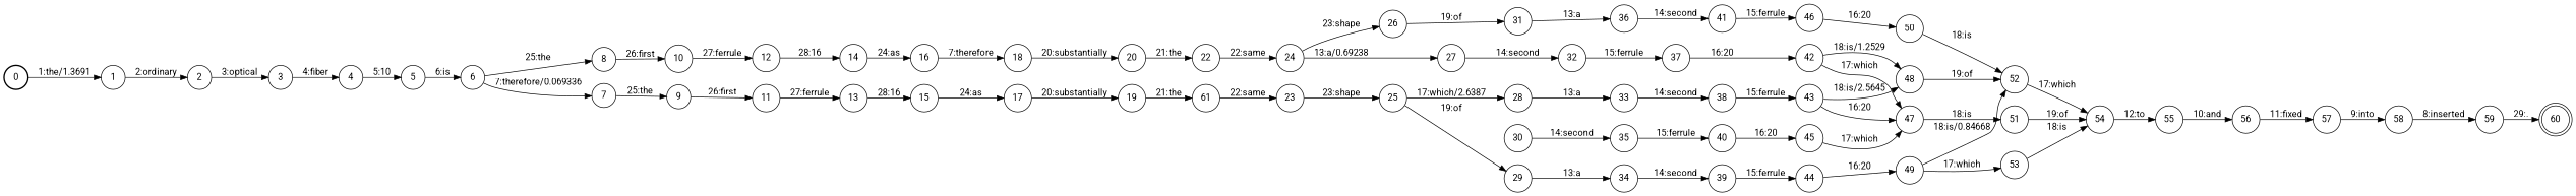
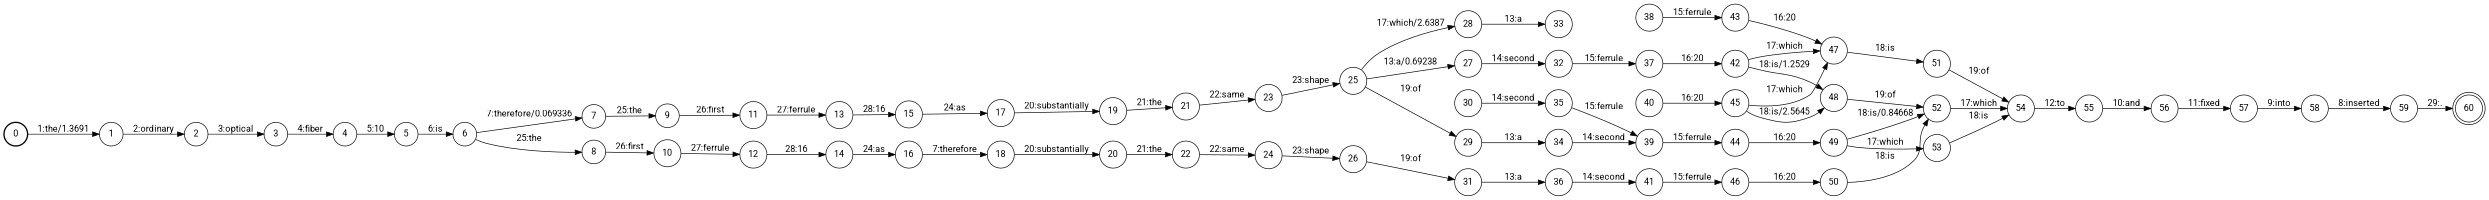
  digraph {
    fontname=Roboto
    nodesep=0.25
    rankdir=LR
    ranksep=0.4
    node [fontname=Roboto fontsize=14 shape=circle style=solid]
    edge [fontname=Roboto fontsize=14]
    n1 [label=0 style=bold]
    n2 [label=1]
    n3 [label=2]
    n4 [label=3]
    n5 [label=4]
    n6 [label=5]
    n7 [label=6]
    n8 [label=8]
    n9 [label=7]
    n10 [label=10]
    n11 [label=9]
    n12 [label=12]
    n13 [label=11]
    n14 [label=13]
    n15 [label=14]
    n16 [label=15]
    n17 [label=16]
    n18 [label=17]
    n19 [label=18]
    n20 [label=19]
    n21 [label=20]
-   n22 [label=61]
+   n22 [label=21]
    n23 [label=22]
    n24 [label=23]
    n25 [label=24]
    n26 [label=25]
    n27 [label=26]
    n28 [label=27]
    n29 [label=28]
    n30 [label=29]
    n31 [label=31]
    n32 [label=32]
    n33 [label=33]
    n34 [label=34]
    n35 [label=30]
    n36 [label=35]
    n37 [label=36]
    n38 [label=37]
    n39 [label=38]
    n40 [label=39]
    n41 [label=40]
    n42 [label=41]
    n43 [label=42]
    n44 [label=43]
    n45 [label=44]
    n46 [label=45]
    n47 [label=46]
    n48 [label=48]
    n49 [label=47]
    n50 [label=49]
    n51 [label=50]
    n52 [label=52]
    n53 [label=51]
    n54 [label=53]
    n55 [label=54]
    n56 [label=55]
    n57 [label=56]
    n58 [label=57]
    n59 [label=58]
    n60 [label=59]
    n61 [label=60 shape=doublecircle]
    n1 -> n2 [label="1:the/1.3691"]
    n2 -> n3 [label="2:ordinary"]
    n3 -> n4 [label="3:optical"]
    n4 -> n5 [label="4:fiber"]
    n5 -> n6 [label="5:10"]
    n6 -> n7 [label="6:is"]
    n7 -> n8 [label="25:the"]
    n7 -> n9 [label="7:therefore/0.069336"]
    n8 -> n10 [label="26:first"]
    n9 -> n11 [label="25:the"]
    n10 -> n12 [label="27:ferrule"]
    n11 -> n13 [label="26:first"]
    n12 -> n15 [label="28:16"]
    n13 -> n14 [label="27:ferrule"]
    n14 -> n16 [label="28:16"]
    n15 -> n17 [label="24:as"]
    n16 -> n18 [label="24:as"]
    n17 -> n19 [label="7:therefore"]
    n18 -> n20 [label="20:substantially"]
    n19 -> n21 [label="20:substantially"]
    n20 -> n22 [label="21:the"]
    n21 -> n23 [label="21:the"]
    n22 -> n24 [label="22:same"]
    n23 -> n25 [label="22:same"]
    n24 -> n26 [label="23:shape"]
    n25 -> n27 [label="23:shape"]
-   n25 -> n28 [label="13:a/0.69238"]
+   n26 -> n28 [label="13:a/0.69238"]
    n26 -> n29 [label="17:which/2.6387"]
    n26 -> n30 [label="19:of"]
    n27 -> n31 [label="19:of"]
    n28 -> n32 [label="14:second"]
    n29 -> n33 [label="13:a"]
    n30 -> n34 [label="13:a"]
    n31 -> n37 [label="13:a"]
    n32 -> n38 [label="15:ferrule"]
-   n33 -> n39 [label="14:second"]
    n34 -> n40 [label="14:second"]
    n35 -> n36 [label="14:second"]
-   n36 -> n41 [label="15:ferrule"]
+   n36 -> n40 [label="15:ferrule"]
    n37 -> n42 [label="14:second"]
    n38 -> n43 [label="16:20"]
    n39 -> n44 [label="15:ferrule"]
    n40 -> n45 [label="15:ferrule"]
    n41 -> n46 [label="16:20"]
    n42 -> n47 [label="15:ferrule"]
    n43 -> n48 [label="18:is/1.2529"]
    n43 -> n49 [label="17:which"]
    n44 -> n49 [label="16:20"]
    n45 -> n50 [label="16:20"]
-   n44 -> n48 [label="18:is/2.5645"]
+   n46 -> n48 [label="18:is/2.5645"]
    n46 -> n49 [label="17:which"]
    n47 -> n51 [label="16:20"]
    n48 -> n52 [label="19:of"]
    n49 -> n53 [label="18:is"]
    n50 -> n52 [label="18:is/0.84668"]
    n50 -> n54 [label="17:which"]
    n51 -> n52 [label="18:is"]
    n52 -> n55 [label="17:which"]
    n53 -> n55 [label="19:of"]
    n54 -> n55 [label="18:is"]
    n55 -> n56 [label="12:to"]
    n56 -> n57 [label="10:and"]
    n57 -> n58 [label="11:fixed"]
    n58 -> n59 [label="9:into"]
    n59 -> n60 [label="8:inserted"]
    n60 -> n61 [label="29:."]
  }
